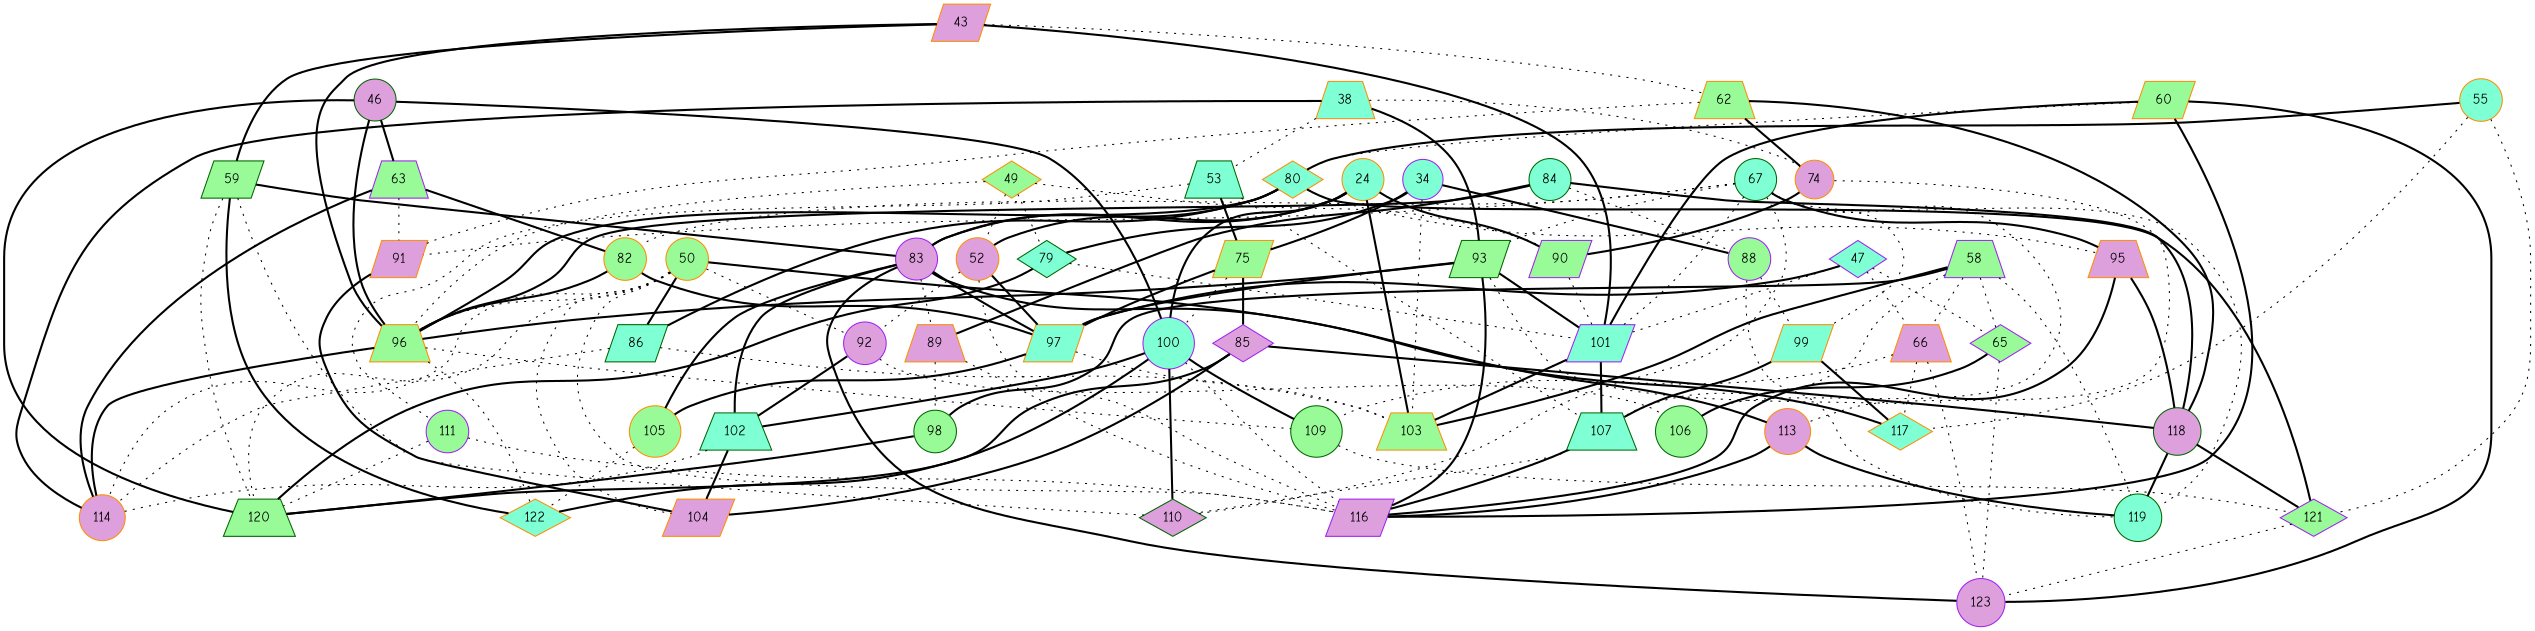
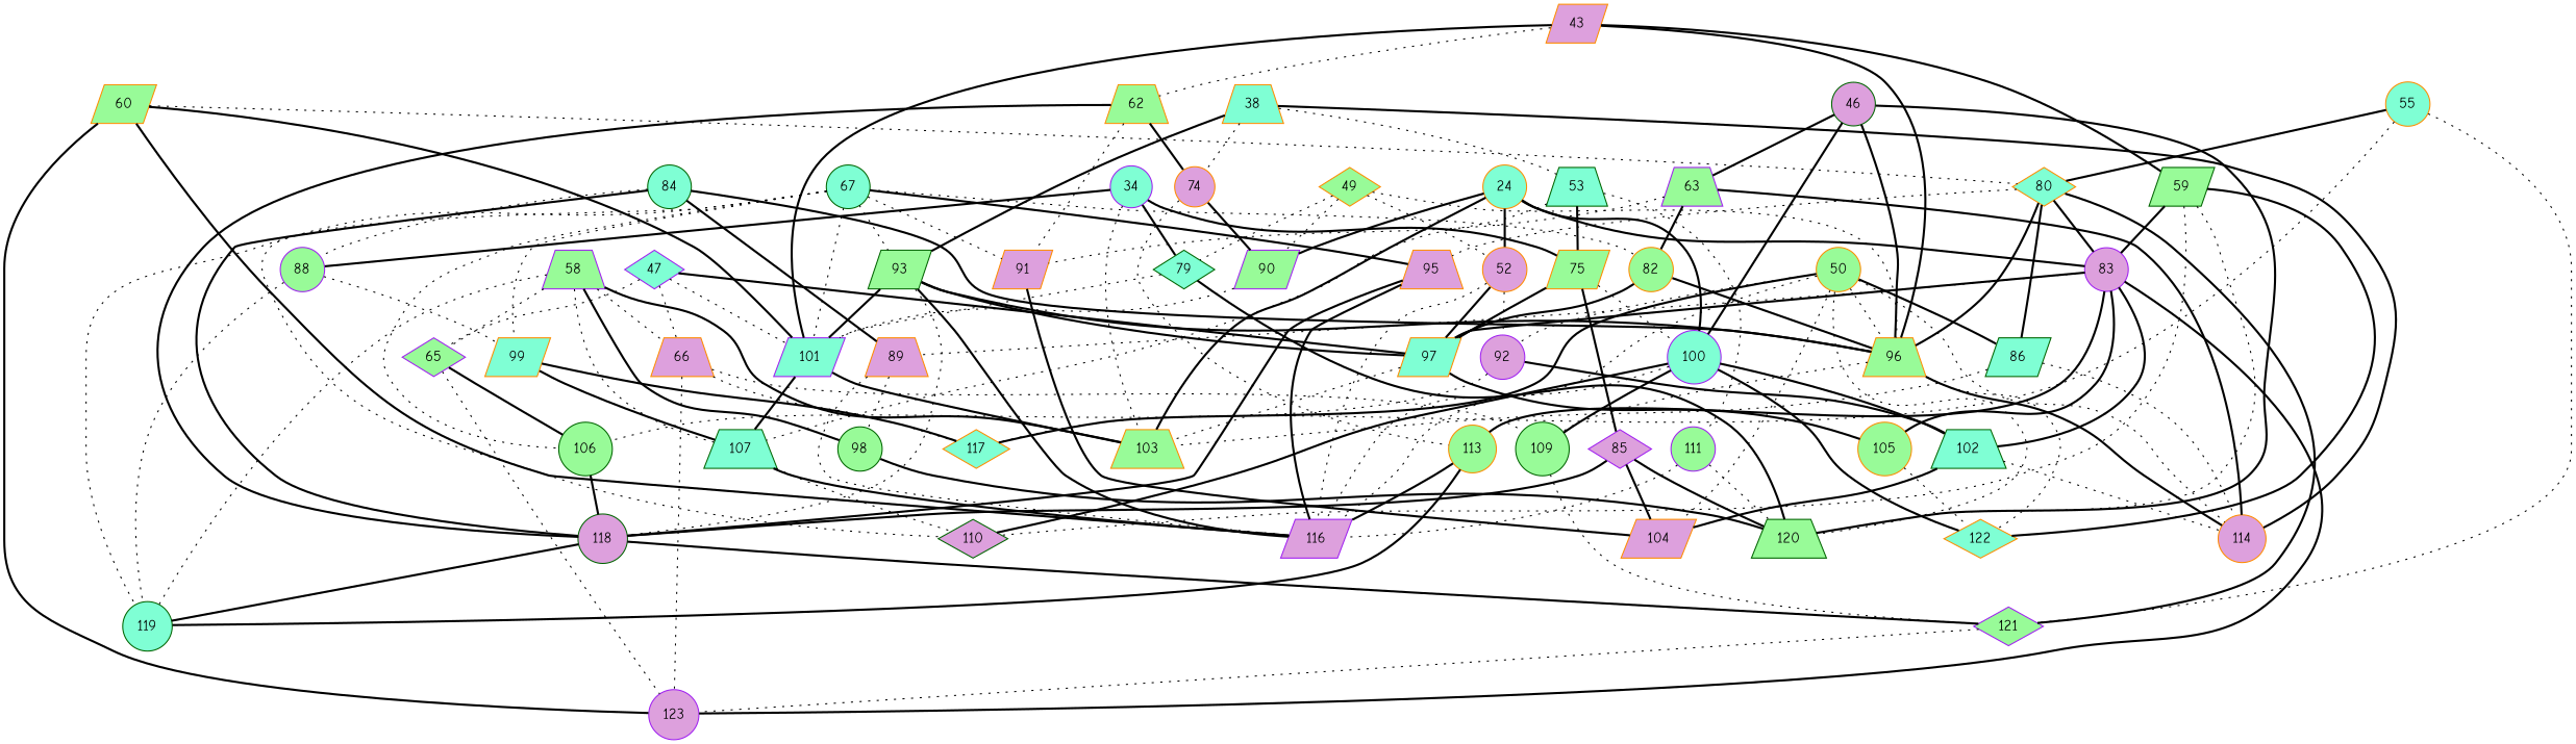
  graph {
    fontname="Comic Neue"
    node [color=darkorange fillcolor=palegreen fontname="Comic Neue" shape=circle style=filled]
    edge [fontname="Comic Neue" style=bold]
    24 [fillcolor=aquamarine super="+8"]
    52 [fillcolor=plum super="+36"]
    83 [color=purple fillcolor=plum super="+17+45+57"]
    90 [color=purple shape=parallelogram]
    100 [color=purple fillcolor=aquamarine super="+10+87+54"]
    103 [shape=trapezium super="+78+76"]
    97 [fillcolor=aquamarine shape=parallelogram super="+61"]
    92 [color=purple fillcolor=plum]
    116 [color=purple fillcolor=plum shape=parallelogram super="+81+51"]
    123 [color=purple fillcolor=plum super="+108"]
-   113 [fillcolor=plum]
+   113
    89 [fillcolor=plum shape=trapezium super="+69"]
    102 [color=darkgreen fillcolor=aquamarine shape=trapezium super="+68"]
    105
    101 [color=purple fillcolor=aquamarine shape=parallelogram super="+64+77"]
    110 [color=darkgreen fillcolor=plum shape=diamond]
    122 [fillcolor=aquamarine shape=diamond]
    109 [color=darkgreen]
    75 [shape=parallelogram super="+40"]
    85 [color=purple fillcolor=plum shape=diamond]
    34 [color=purple fillcolor=aquamarine]
    79 [color=darkgreen fillcolor=aquamarine shape=diamond]
    88 [color=purple]
    120 [color=darkgreen shape=trapezium super="+115"]
    119 [color=darkgreen fillcolor=aquamarine super="+112"]
    99 [fillcolor=aquamarine shape=parallelogram]
    53 [color=darkgreen fillcolor=aquamarine shape=trapezium super="+26"]
    107 [color=darkgreen fillcolor=aquamarine shape=trapezium super="+25+42"]
    111 [color=purple]
    38 [fillcolor=aquamarine shape=trapezium]
    74 [fillcolor=plum]
    93 [color=darkgreen shape=parallelogram super="+71+73+31"]
    114 [fillcolor=plum super="+29"]
    96 [shape=trapezium super="+32+3+41"]
    118 [color=darkgreen fillcolor=plum super="+19+72"]
    59 [color=darkgreen shape=parallelogram super="+44"]
    43 [fillcolor=plum shape=parallelogram]
    62 [shape=trapezium]
    91 [fillcolor=plum shape=parallelogram]
    46 [color=darkgreen fillcolor=plum super="+37"]
    63 [color=purple shape=trapezium]
    82
    65 [color=purple shape=diamond super="+11"]
    106 [color=darkgreen]
    47 [color=purple fillcolor=aquamarine shape=diamond]
    66 [fillcolor=plum shape=trapezium super="+6"]
    117 [fillcolor=aquamarine shape=diamond]
    49 [shape=diamond]
    50 [super="+16"]
    86 [color=darkgreen fillcolor=aquamarine shape=parallelogram]
    104 [fillcolor=plum shape=parallelogram]
    80 [fillcolor=aquamarine shape=diamond super="+20+39"]
    121 [color=purple shape=diamond super="+23"]
    95 [fillcolor=plum shape=trapezium super="+94"]
    55 [fillcolor=aquamarine]
    58 [color=purple shape=trapezium super="+7+18"]
    98 [color=darkgreen]
    60 [shape=parallelogram]
    67 [color=darkgreen fillcolor=aquamarine super="+27"]
    84 [color=darkgreen fillcolor=aquamarine]
    24 -- 52 [weight=2]
    24 -- 83
    24 -- 90
    24 -- 100
    24 -- 103
    52 -- 97
    52 -- 92 [style=dotted]
    52 -- 116 [style=dotted]
    83 -- 97
    83 -- 123
    83 -- 113
    83 -- 89 [style=dotted weight=2]
    83 -- 102
    83 -- 105 [weight=2]
    90 -- 101 [style=dotted]
    100 -- 116 [style=dotted weight=3]
    100 -- 102 [weight=2]
    100 -- 110
    100 -- 122
    100 -- 109
    97 -- 103 [style=dotted weight=2]
    97 -- 105
    92 -- 102
    92 -- 106 [style=dotted]
    113 -- 116
    113 -- 119
    89 -- 116 [style=dotted]
    89 -- 98 [style=dotted weight=2]
    102 -- 114 [style=dotted]
    102 -- 104
    105 -- 122 [style=dotted]
    101 -- 103
    101 -- 107 [weight=3]
    109 -- 121 [style=dotted]
    75 -- 100 [style=dotted weight=3]
    75 -- 97 [weight=2]
    75 -- 85
    85 -- 120
    85 -- 118
    85 -- 104
    34 -- 103 [style=dotted]
    34 -- 75
    34 -- 79
    34 -- 88
    79 -- 101 [style=dotted]
    79 -- 120
    88 -- 119 [style=dotted]
    88 -- 99 [style=dotted]
    99 -- 107
    99 -- 117
    53 -- 75
    53 -- 107 [style=dotted weight=2]
    53 -- 111 [style=dotted weight=2]
    107 -- 116
    107 -- 110 [style=dotted]
    111 -- 116 [style=dotted]
    111 -- 120 [style=dotted]
    38 -- 53 [style=dotted]
    38 -- 74 [style=dotted]
    38 -- 93
    38 -- 114
    74 -- 90
    74 -- 113 [style=dotted]
    93 -- 97
    93 -- 116 [weight=3]
    93 -- 101 [weight=2]
    93 -- 96
    93 -- 118 [style=dotted]
    96 -- 122 [style=dotted]
    96 -- 109 [style=dotted]
    96 -- 114
    118 -- 119
    118 -- 121
    59 -- 83
    59 -- 110 [style=dotted]
    59 -- 122
    59 -- 120 [style=dotted weight=2]
    43 -- 101
    43 -- 96
    43 -- 59
    43 -- 62 [style=dotted]
    62 -- 74
    62 -- 118
    62 -- 91 [style=dotted]
    91 -- 104
    46 -- 100 [weight=2]
    46 -- 120
    46 -- 96 [weight=2]
    46 -- 63
    63 -- 114
    63 -- 91 [style=dotted]
    63 -- 82
    82 -- 97
    82 -- 96
    65 -- 123 [style=dotted]
    65 -- 106
+   106 -- 118
    47 -- 97
    47 -- 101 [style=dotted]
    47 -- 65 [style=dotted]
    47 -- 66 [style=dotted]
    66 -- 123 [style=dotted weight=2]
    66 -- 109 [style=dotted]
    66 -- 117 [style=dotted]
    49 -- 52 [style=dotted]
    49 -- 90 [style=dotted]
    49 -- 79 [style=dotted]
    49 -- 96 [style=dotted]
    50 -- 92 [style=dotted]
    50 -- 116 [style=dotted]
    50 -- 120 [style=dotted]
    50 -- 114 [style=dotted]
    50 -- 96 [style=dotted]
    50 -- 117
    50 -- 86
    50 -- 104 [style=dotted]
    86 -- 103 [style=dotted]
    86 -- 114 [style=dotted]
    80 -- 83
    80 -- 96
    80 -- 86
    80 -- 121
    80 -- 95 [style=dotted weight=2]
    121 -- 123 [style=dotted]
    95 -- 116
    95 -- 118
    55 -- 117 [style=dotted]
    55 -- 80
    55 -- 121 [style=dotted weight=2]
    58 -- 103 [weight=2]
    58 -- 119 [style=dotted]
    58 -- 107 [style=dotted weight=2]
    58 -- 65 [style=dotted]
    58 -- 66 [style=dotted]
    58 -- 98
    98 -- 120
    60 -- 116
    60 -- 123
    60 -- 101
    60 -- 80 [style=dotted]
    67 -- 101 [style=dotted]
    67 -- 110 [style=dotted]
    67 -- 119 [style=dotted weight=2]
    67 -- 99 [style=dotted]
    67 -- 93 [style=dotted]
    67 -- 91 [style=dotted]
    67 -- 82 [style=dotted]
    67 -- 106 [style=dotted]
    67 -- 95
    84 -- 89
    84 -- 88 [style=dotted]
    84 -- 96
    84 -- 118
  }
